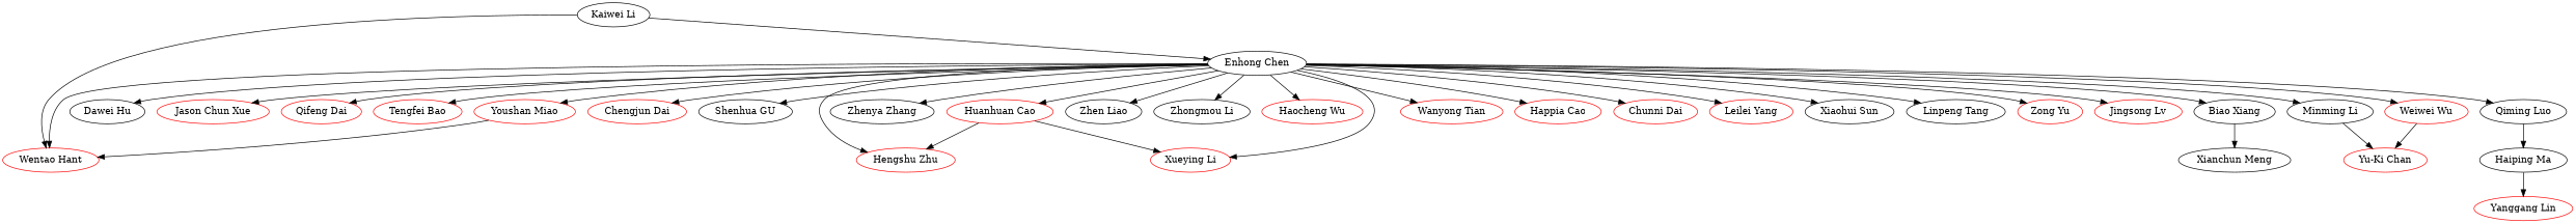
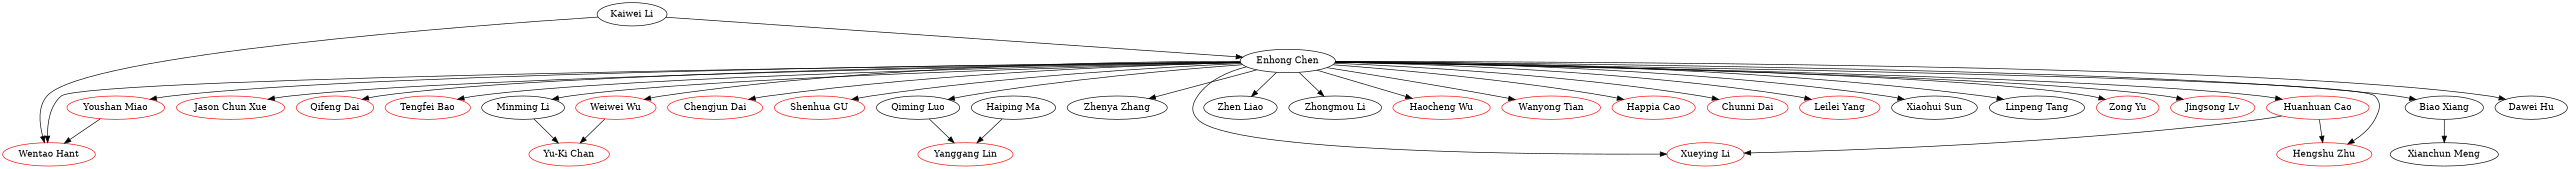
  strict digraph {
    node [color=red]
    "Huanhuan Cao"
    "Hengshu Zhu"
    "Xueying Li"
    "Enhong Chen" [color=""]
    "Dawei Hu" [color=""]
    "Jason Chun Xue"
    "Qifeng Dai"
    "Qiming Luo" [color=""]
    "Tengfei Bao"
    "Wentao Hant"
    "Chengjun Dai"
-   "Shenhua GU" [color=""]
+   "Shenhua GU"
    "Minming Li" [color=""]
    "Zhenya Zhang" [color=""]
    "Youshan Miao"
    "Biao Xiang" [color=""]
    "Zhen Liao" [color=""]
    "Zhongmou Li" [color=""]
    "Haocheng Wu"
    "Weiwei Wu"
    "Wanyong Tian"
    "Happia Cao"
    "Chunni Dai"
    "Leilei Yang"
    "Xiaohui Sun" [color=""]
    "Linpeng Tang" [color=""]
    "Zong Yu"
    "Jingsong Lv"
    "Yanggang Lin"
    "Kaiwei Li" [color=""]
    "Yu-Ki Chan"
    "Xianchun Meng" [color=""]
    "Haiping Ma" [color=""]
    "Huanhuan Cao" -> "Hengshu Zhu"
    "Huanhuan Cao" -> "Xueying Li"
    "Enhong Chen" -> "Huanhuan Cao"
    "Enhong Chen" -> "Hengshu Zhu"
    "Enhong Chen" -> "Xueying Li"
    "Enhong Chen" -> "Dawei Hu"
    "Enhong Chen" -> "Jason Chun Xue"
    "Enhong Chen" -> "Qifeng Dai"
    "Enhong Chen" -> "Qiming Luo"
    "Enhong Chen" -> "Tengfei Bao"
    "Enhong Chen" -> "Wentao Hant"
    "Enhong Chen" -> "Chengjun Dai"
    "Enhong Chen" -> "Shenhua GU"
    "Enhong Chen" -> "Minming Li"
    "Enhong Chen" -> "Zhenya Zhang"
    "Enhong Chen" -> "Youshan Miao"
    "Enhong Chen" -> "Biao Xiang"
    "Enhong Chen" -> "Zhen Liao"
    "Enhong Chen" -> "Zhongmou Li"
    "Enhong Chen" -> "Haocheng Wu"
    "Enhong Chen" -> "Weiwei Wu"
    "Enhong Chen" -> "Wanyong Tian"
    "Enhong Chen" -> "Happia Cao"
    "Enhong Chen" -> "Chunni Dai"
    "Enhong Chen" -> "Leilei Yang"
    "Enhong Chen" -> "Xiaohui Sun"
    "Enhong Chen" -> "Linpeng Tang"
    "Enhong Chen" -> "Zong Yu"
    "Enhong Chen" -> "Jingsong Lv"
-   "Qiming Luo" -> "Haiping Ma"
+   "Qiming Luo" -> "Yanggang Lin"
    "Minming Li" -> "Yu-Ki Chan"
    "Youshan Miao" -> "Wentao Hant"
    "Biao Xiang" -> "Xianchun Meng"
    "Weiwei Wu" -> "Yu-Ki Chan"
    "Kaiwei Li" -> "Enhong Chen"
    "Kaiwei Li" -> "Wentao Hant"
    "Haiping Ma" -> "Yanggang Lin"
  }
